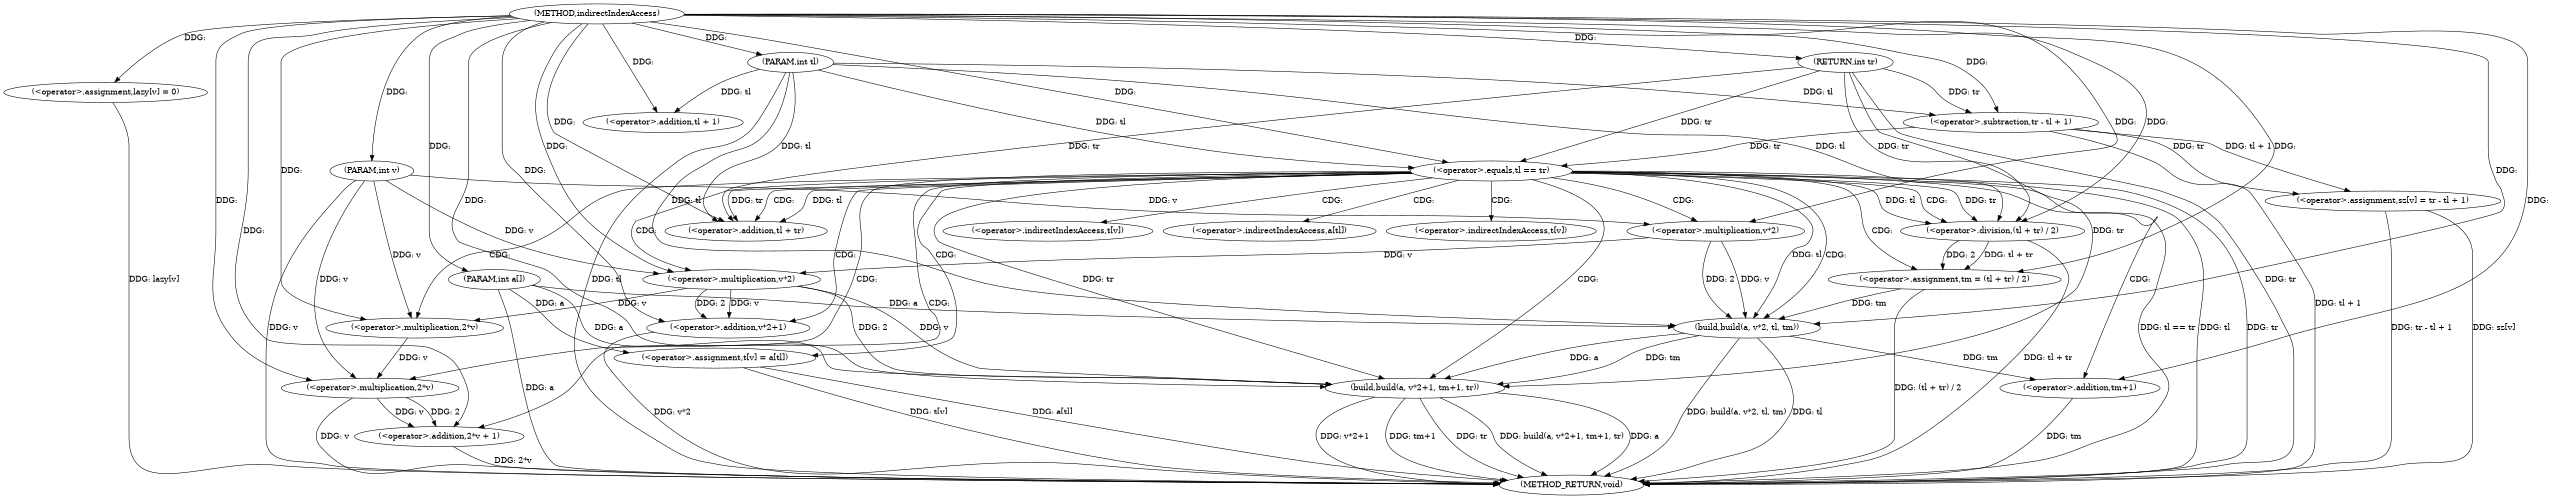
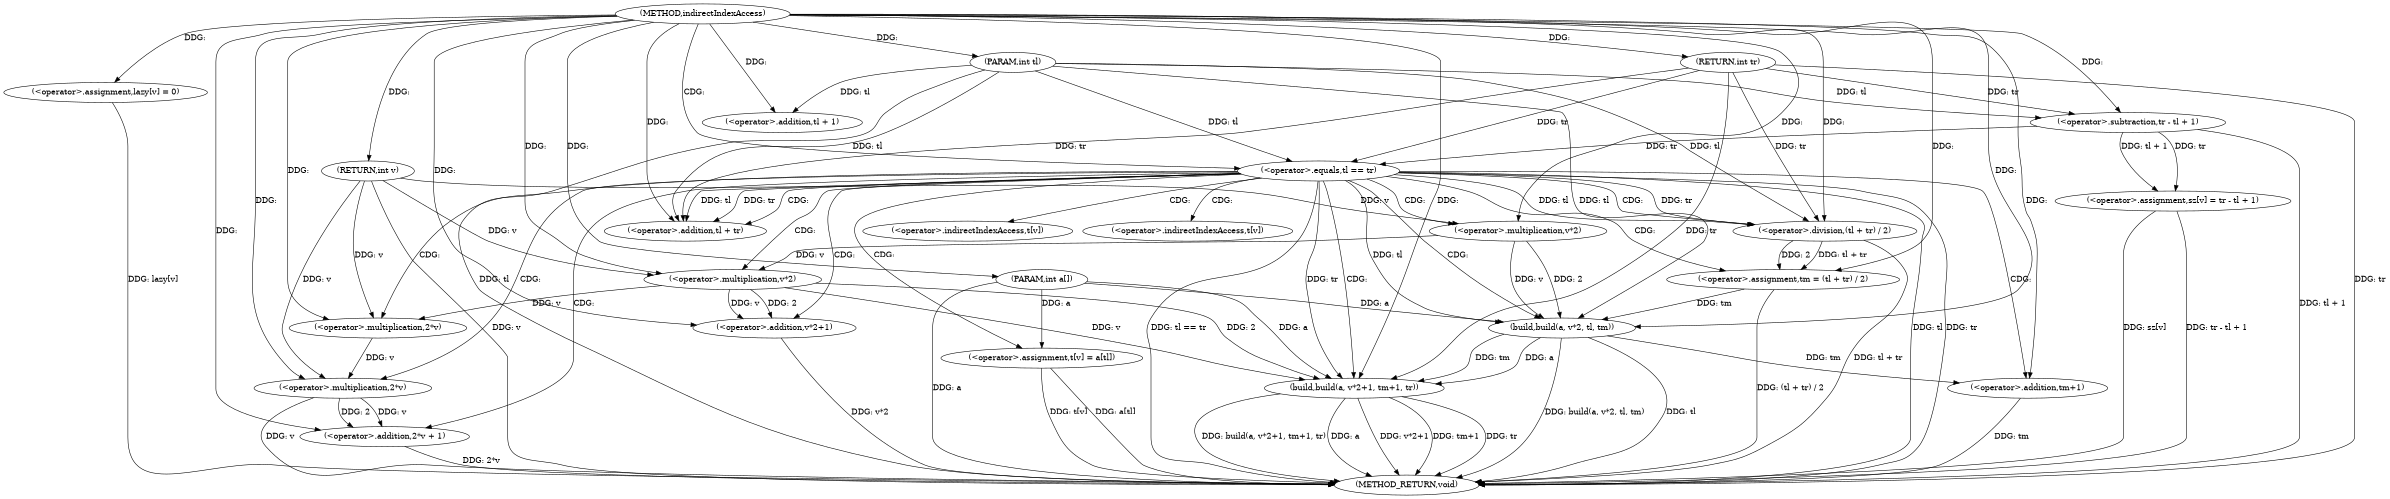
  digraph {
    fontname="DejaVu Serif"
    node [fontname="DejaVu Serif"]
    edge [fontname="DejaVu Serif"]
    n1 [label="(METHOD,indirectIndexAccess)"]
    n2 [label="(PARAM,int a[])"]
-   n3 [label="(PARAM,int v)"]
+   n3 [label="(RETURN,int v)"]
    n4 [label="(PARAM,int tl)"]
    n5 [label="(RETURN,int tr)"]
    n6 [label="(<operator>.assignment,lazy[v] = 0)"]
    n7 [label="(<operator>.equals,tl == tr)"]
    n8 [label="(<operator>.subtraction,tr - tl + 1)"]
    n9 [label="(<operator>.addition,tl + 1)"]
    n10 [label="(<operator>.assignment,tm = (tl + tr) / 2)"]
    n11 [label="(build,build(a, v*2, tl, tm))"]
    n12 [label="(build,build(a, v*2+1, tm+1, tr))"]
    n13 [label="(<operator>.division,(tl + tr) / 2)"]
    n14 [label="(<operator>.multiplication,v*2)"]
    n15 [label="(<operator>.addition,v*2+1)"]
    n16 [label="(<operator>.addition,tm+1)"]
    n17 [label="(<operator>.addition,tl + tr)"]
    n18 [label="(<operator>.multiplication,v*2)"]
    n19 [label="(<operator>.multiplication,2*v)"]
    n20 [label="(<operator>.addition,2*v + 1)"]
    n21 [label="(<operator>.multiplication,2*v)"]
    n22 [label="(METHOD_RETURN,void)"]
    n23 [label="(<operator>.assignment,t[v] = a[tl])"]
    n24 [label="(<operator>.indirectIndexAccess,t[v])"]
-   n25 [label="(<operator>.indirectIndexAccess,a[tl])"]
    n26 [label="(<operator>.indirectIndexAccess,t[v])"]
    n27 [label="(<operator>.assignment,sz[v] = tr - tl + 1)"]
    n1 -> n2 [label="DDG: "]
    n1 -> n3 [label="DDG: "]
    n1 -> n4 [label="DDG: "]
    n1 -> n5 [label="DDG: "]
    n1 -> n6 [label="DDG: "]
-   n1 -> n7 [label="DDG: "]
+   n1 -> n7 [label="CDG: "]
    n1 -> n8 [label="DDG: "]
    n1 -> n9 [label="DDG: "]
    n1 -> n10 [label="DDG: "]
    n1 -> n11 [label="DDG: "]
    n1 -> n12 [label="DDG: "]
    n1 -> n13 [label="DDG: "]
    n1 -> n14 [label="DDG: "]
    n1 -> n15 [label="DDG: "]
    n1 -> n16 [label="DDG: "]
    n1 -> n17 [label="DDG: "]
    n1 -> n18 [label="DDG: "]
    n1 -> n19 [label="DDG: "]
    n1 -> n20 [label="DDG: "]
    n1 -> n21 [label="DDG: "]
    n2 -> n11 [label="DDG: a"]
    n2 -> n12 [label="DDG: a"]
    n2 -> n22 [label="DDG: a"]
    n2 -> n23 [label="DDG: a"]
    n3 -> n14 [label="DDG: v"]
    n3 -> n18 [label="DDG: v"]
    n3 -> n19 [label="DDG: v"]
    n3 -> n21 [label="DDG: v"]
    n3 -> n22 [label="DDG: v"]
    n4 -> n7 [label="DDG: tl"]
    n4 -> n8 [label="DDG: tl"]
    n4 -> n9 [label="DDG: tl"]
    n4 -> n11 [label="DDG: tl"]
    n4 -> n13 [label="DDG: tl"]
    n4 -> n17 [label="DDG: tl"]
    n4 -> n22 [label="DDG: tl"]
    n5 -> n7 [label="DDG: tr"]
    n5 -> n8 [label="DDG: tr"]
    n5 -> n12 [label="DDG: tr"]
    n5 -> n13 [label="DDG: tr"]
    n5 -> n17 [label="DDG: tr"]
    n5 -> n22 [label="DDG: tr"]
    n6 -> n22 [label="DDG: lazy[v]"]
    n7 -> n10 [label="CDG: "]
    n7 -> n11 [label="DDG: tl"]
    n7 -> n11 [label="CDG: "]
    n7 -> n12 [label="DDG: tr"]
    n7 -> n12 [label="CDG: "]
    n7 -> n13 [label="DDG: tr"]
    n7 -> n13 [label="DDG: tl"]
    n7 -> n13 [label="CDG: "]
    n7 -> n14 [label="CDG: "]
    n7 -> n15 [label="CDG: "]
    n7 -> n16 [label="CDG: "]
    n7 -> n17 [label="DDG: tl"]
    n7 -> n17 [label="DDG: tr"]
    n7 -> n17 [label="CDG: "]
    n7 -> n18 [label="CDG: "]
    n7 -> n19 [label="CDG: "]
    n7 -> n20 [label="CDG: "]
    n7 -> n21 [label="CDG: "]
    n7 -> n22 [label="DDG: tl"]
    n7 -> n22 [label="DDG: tr"]
    n7 -> n22 [label="DDG: tl == tr"]
    n7 -> n23 [label="CDG: "]
    n7 -> n24 [label="CDG: "]
-   n7 -> n25 [label="CDG: "]
    n7 -> n26 [label="CDG: "]
    n8 -> n7 [label="DDG: tr"]
    n8 -> n22 [label="DDG: tl + 1"]
    n8 -> n27 [label="DDG: tr"]
    n8 -> n27 [label="DDG: tl + 1"]
    n10 -> n11 [label="DDG: tm"]
    n10 -> n22 [label="DDG: (tl + tr) / 2"]
    n11 -> n12 [label="DDG: a"]
    n11 -> n12 [label="DDG: tm"]
    n11 -> n16 [label="DDG: tm"]
    n11 -> n22 [label="DDG: tl"]
    n11 -> n22 [label="DDG: build(a, v*2, tl, tm)"]
    n12 -> n22 [label="DDG: a"]
    n12 -> n22 [label="DDG: v*2+1"]
    n12 -> n22 [label="DDG: tm+1"]
    n12 -> n22 [label="DDG: tr"]
    n12 -> n22 [label="DDG: build(a, v*2+1, tm+1, tr)"]
    n13 -> n10 [label="DDG: tl + tr"]
    n13 -> n10 [label="DDG: 2"]
    n13 -> n22 [label="DDG: tl + tr"]
    n14 -> n11 [label="DDG: 2"]
    n14 -> n11 [label="DDG: v"]
    n14 -> n18 [label="DDG: v"]
    n15 -> n22 [label="DDG: v*2"]
    n16 -> n22 [label="DDG: tm"]
    n18 -> n12 [label="DDG: 2"]
    n18 -> n12 [label="DDG: v"]
    n18 -> n15 [label="DDG: 2"]
    n18 -> n15 [label="DDG: v"]
    n18 -> n19 [label="DDG: v"]
    n19 -> n21 [label="DDG: v"]
    n20 -> n22 [label="DDG: 2*v"]
    n21 -> n20 [label="DDG: v"]
    n21 -> n20 [label="DDG: 2"]
    n21 -> n22 [label="DDG: v"]
    n23 -> n22 [label="DDG: t[v]"]
    n23 -> n22 [label="DDG: a[tl]"]
    n27 -> n22 [label="DDG: sz[v]"]
    n27 -> n22 [label="DDG: tr - tl + 1"]
  }
